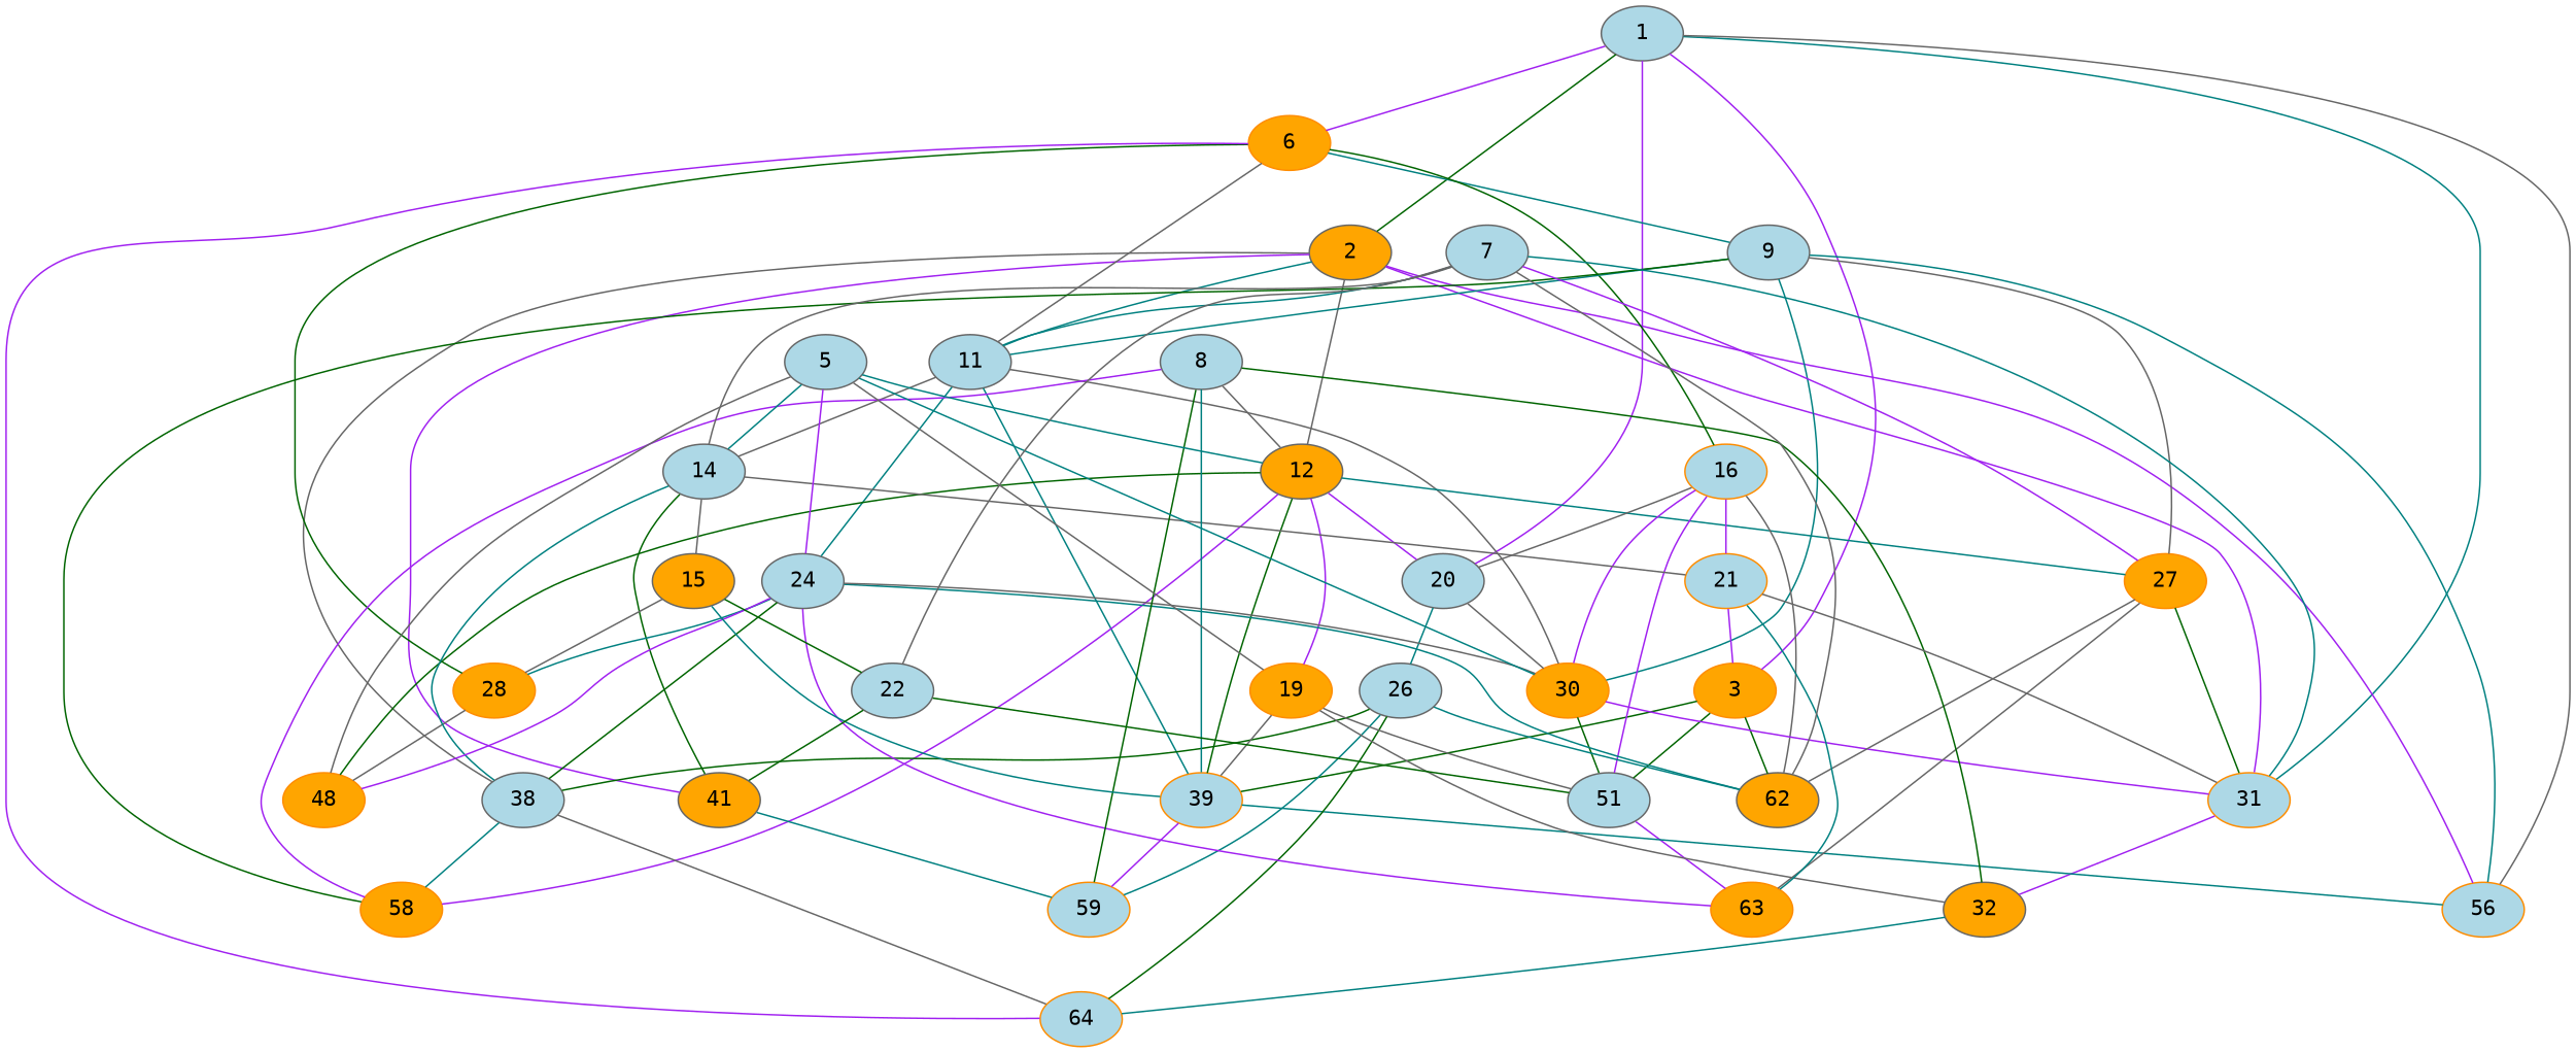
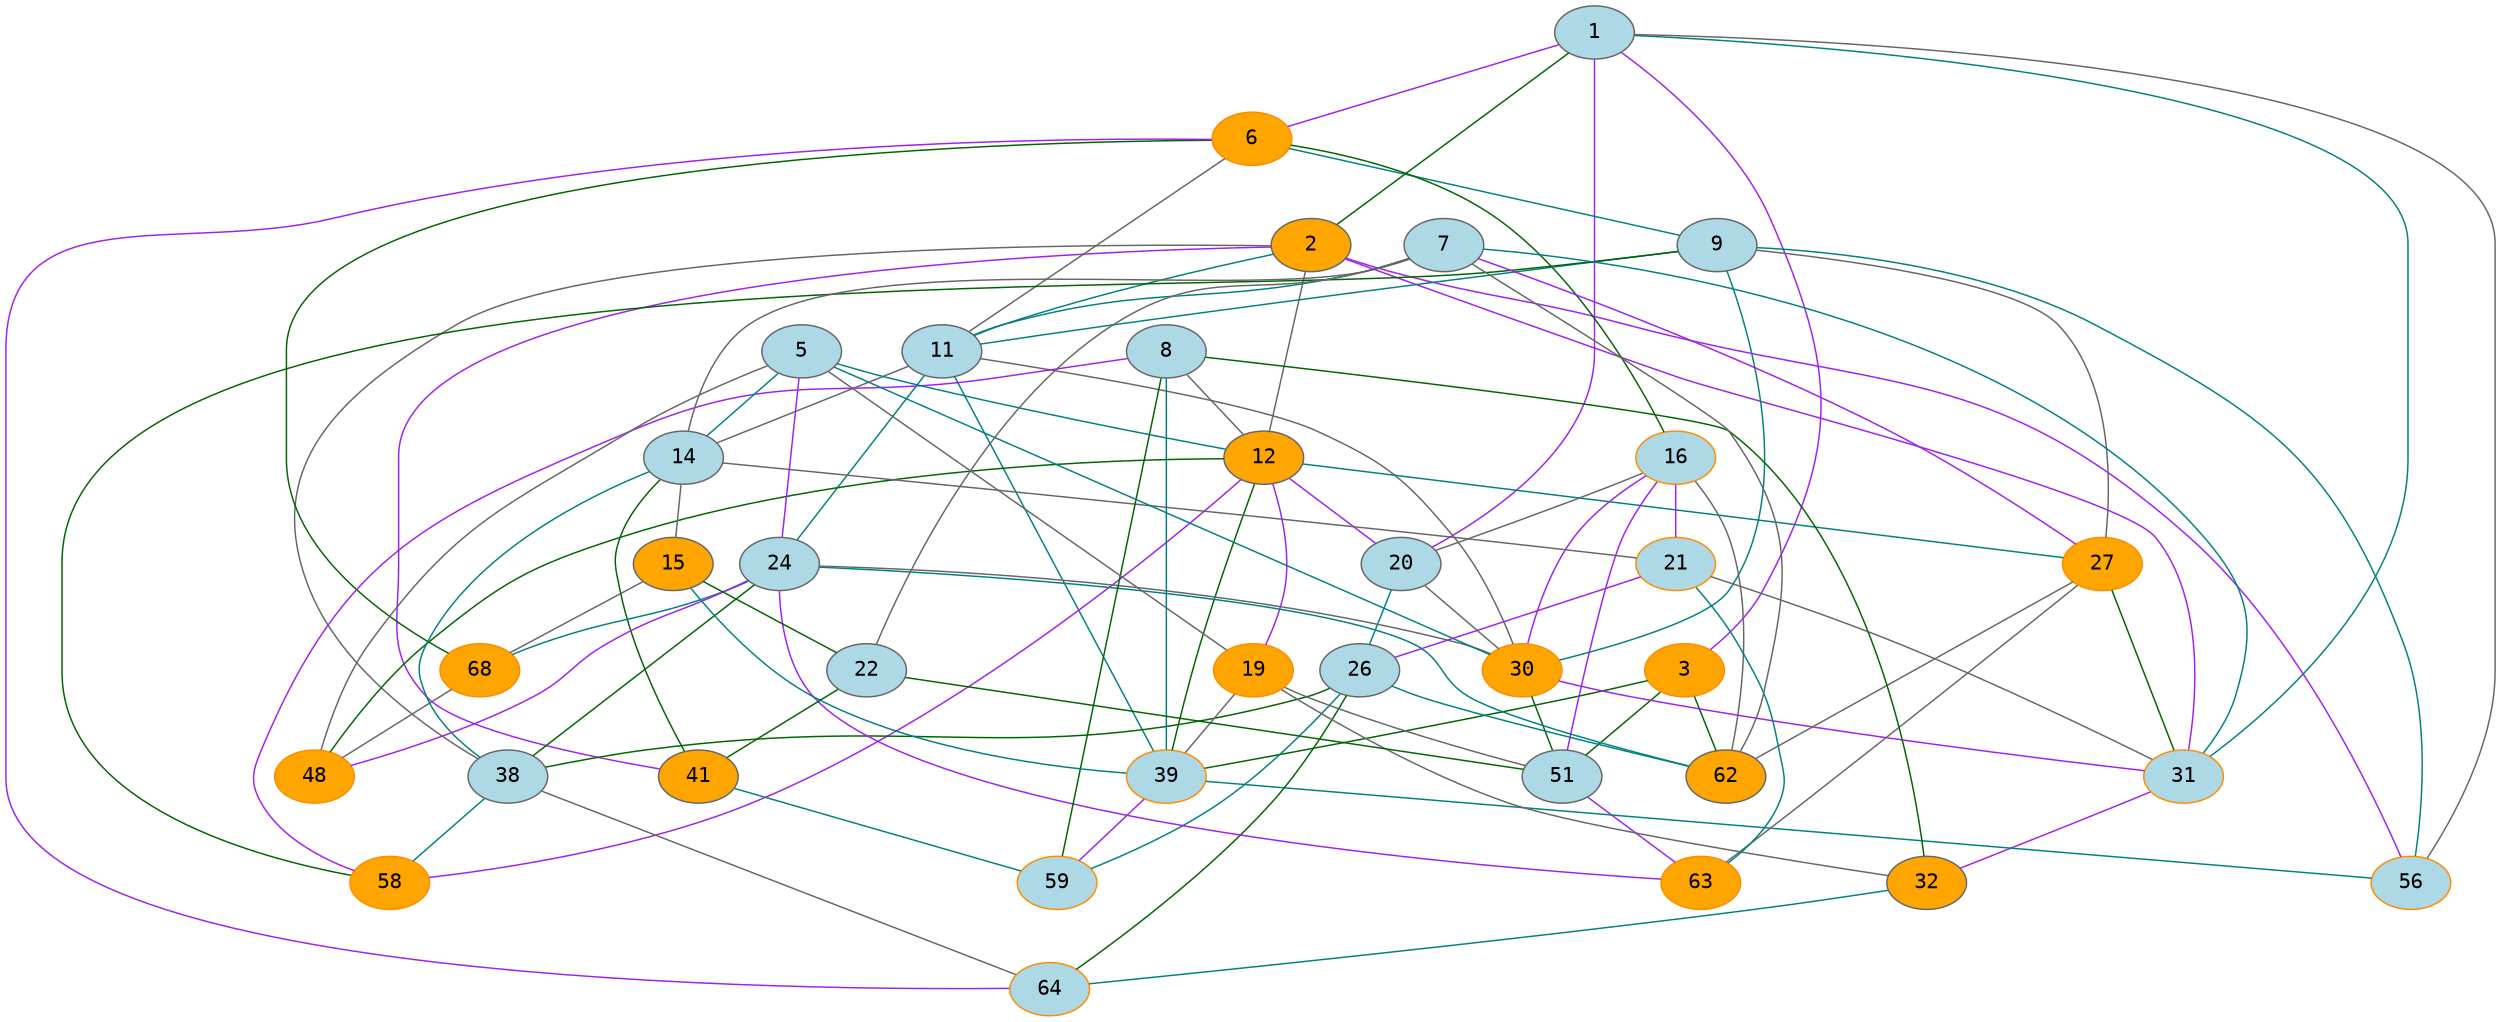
  graph {
    fontname="DejaVu Sans Mono"
    node [color=gray40 fillcolor=lightblue fontname="DejaVu Sans Mono" style=filled]
    edge [color=gray40 fontname="DejaVu Sans Mono"]
    1 [super="+10+33"]
    2 [fillcolor=orange super="+4"]
    3 [color=darkorange fillcolor=orange]
    6 [color=darkorange fillcolor=orange super="+13"]
    20 [super="+67"]
    31 [color=darkorange super="+37+44"]
    56 [color=darkorange]
    11 [super="+65+18"]
    12 [fillcolor=orange super="+25+52"]
    38 [super="+53"]
    41 [fillcolor=orange]
    51 [super="+66"]
    62 [fillcolor=orange super="+69"]
    39 [color=darkorange super="+42"]
    9 [super="+47"]
    16 [color=darkorange super="+60"]
-   28 [color=darkorange fillcolor=orange]
+   28 [color=darkorange fillcolor=orange label=68]
    64 [color=darkorange]
    30 [color=darkorange fillcolor=orange super="+40"]
    26 [super="+36"]
    32 [fillcolor=orange]
    14 [super="+68+17"]
    24 [super="+71+34"]
    19 [color=darkorange fillcolor=orange super="+61"]
    48 [color=darkorange fillcolor=orange]
    27 [color=darkorange fillcolor=orange super="+29"]
    58 [color=darkorange fillcolor=orange]
    59 [color=darkorange]
    8 [super="+43"]
    63 [color=darkorange fillcolor=orange]
    5 [super="+54+49"]
    15 [fillcolor=orange]
    21 [color=darkorange super="+35"]
    7 [super="+23"]
    22
    1 -- 2 [color=darkgreen weight=2]
    1 -- 3 [color=purple]
    1 -- 6 [color=purple]
    1 -- 20 [color=purple weight=2]
    1 -- 31 [color=teal]
    1 -- 56
    2 -- 31 [color=purple]
    2 -- 56 [color=purple]
    2 -- 11 [color=teal]
    2 -- 12
    2 -- 38
    2 -- 41 [color=purple]
    3 -- 51 [color=darkgreen]
    3 -- 62 [color=darkgreen]
    3 -- 39 [color=darkgreen]
    6 -- 11
    6 -- 9 [color=teal]
    6 -- 16 [color=darkgreen]
    6 -- 28 [color=darkgreen]
    6 -- 64 [color=purple]
    20 -- 30
    20 -- 26 [color=teal]
    31 -- 32 [color=purple]
    11 -- 39 [color=teal]
    11 -- 30
    11 -- 14
    11 -- 24 [color=teal]
    12 -- 20 [color=purple]
    12 -- 39 [color=darkgreen weight=2]
    12 -- 19 [color=purple]
    12 -- 48 [color=darkgreen]
    12 -- 27 [color=teal]
    12 -- 58 [color=purple]
    38 -- 64
    38 -- 58 [color=teal]
    41 -- 59 [color=teal]
    51 -- 63 [color=purple]
    39 -- 56 [color=teal]
    39 -- 59 [color=purple]
    9 -- 56 [color=teal]
    9 -- 11 [color=teal]
    9 -- 30 [color=teal]
    9 -- 27
    9 -- 58 [color=darkgreen]
    16 -- 20
    16 -- 51 [color=purple]
    16 -- 62
    16 -- 30 [color=purple]
    16 -- 21 [color=purple]
    28 -- 48
    30 -- 31 [color=purple]
    30 -- 51 [color=darkgreen]
    26 -- 38 [color=darkgreen]
    26 -- 62 [color=teal]
    26 -- 64 [color=darkgreen]
    26 -- 59 [color=teal]
    32 -- 64 [color=teal]
    14 -- 38 [color=teal]
    14 -- 41 [color=darkgreen]
    14 -- 15
    14 -- 21
    24 -- 38 [color=darkgreen]
    24 -- 62 [color=teal]
    24 -- 28 [color=teal]
    24 -- 30
    24 -- 48 [color=purple]
    24 -- 63 [color=purple]
    19 -- 51
    19 -- 39
    19 -- 32
    27 -- 31 [color=darkgreen]
    27 -- 62
    27 -- 63
    8 -- 12
    8 -- 39 [color=teal]
    8 -- 32 [color=darkgreen]
    8 -- 58 [color=purple]
    8 -- 59 [color=darkgreen]
    5 -- 12 [color=teal]
    5 -- 30 [color=teal]
    5 -- 14 [color=teal weight=2]
    5 -- 24 [color=purple]
    5 -- 19 [weight=2]
    5 -- 48
    15 -- 39 [color=teal]
    15 -- 28
    15 -- 22 [color=darkgreen]
    21 -- 31 [weight=2]
-   21 -- 3 [color=purple]
+   21 -- 26 [color=purple]
    21 -- 63 [color=teal]
    7 -- 31 [color=teal]
    7 -- 11 [color=teal]
    7 -- 62
    7 -- 14
    7 -- 27 [color=purple]
    7 -- 22
    22 -- 41 [color=darkgreen]
    22 -- 51 [color=darkgreen]
  }
